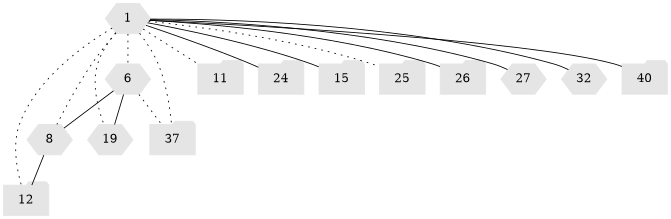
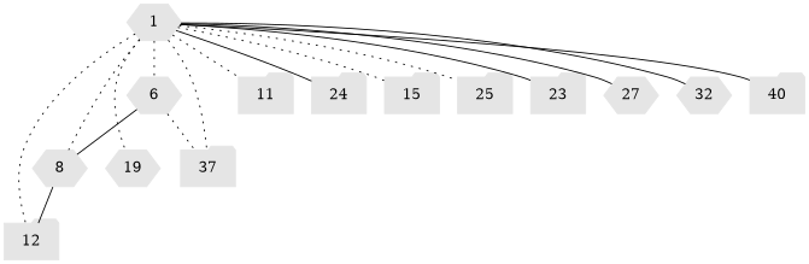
  graph {
    node [color=gray90 shape=folder style=filled]
    edge [style=dotted]
    1 [shape=hexagon super="+2+16+5+13+9"]
    6 [shape=hexagon super="+31+10+32+23"]
    8 [shape=hexagon]
    11
    12
    n6 [label=24]
    15
    19 [shape=hexagon]
    25
-   26
+   26 [label=23]
    27 [shape=hexagon]
    n12 [label=32 shape=hexagon super="+36"]
    37
    40
    1 -- 6 [weight=24]
    1 -- 8 [weight=8]
    1 -- 11 [weight=2]
    1 -- 12
    1 -- n6 [style=solid weight=4]
-   1 -- 15 [style=solid]
+   1 -- 15
    1 -- 19 [weight=2]
    1 -- 25 [weight=3]
    1 -- 26 [style=solid weight=2]
    1 -- 27 [style=solid weight=2]
    1 -- n12 [style=solid weight=3]
    1 -- 37
    1 -- 40 [style=solid]
    6 -- 8 [style=solid weight=2]
-   6 -- 19 [style=solid]
    6 -- 37
    8 -- 12 [style=solid]
  }
